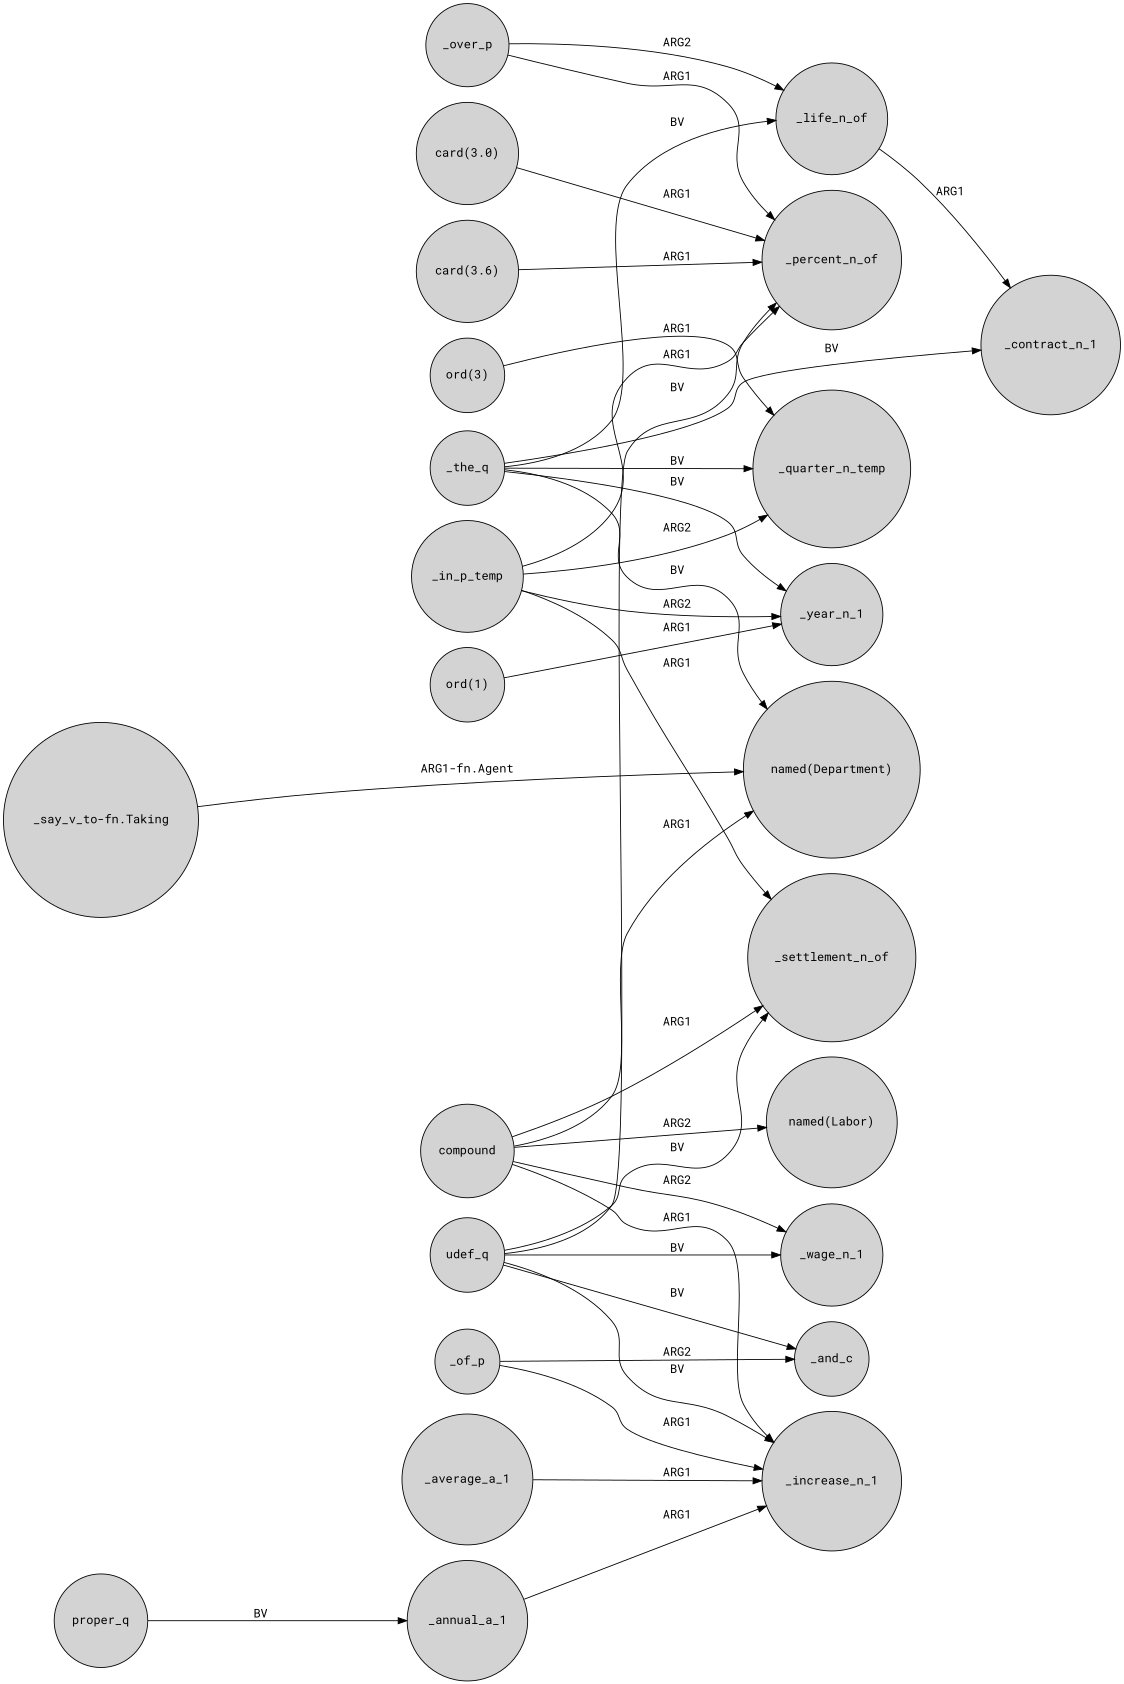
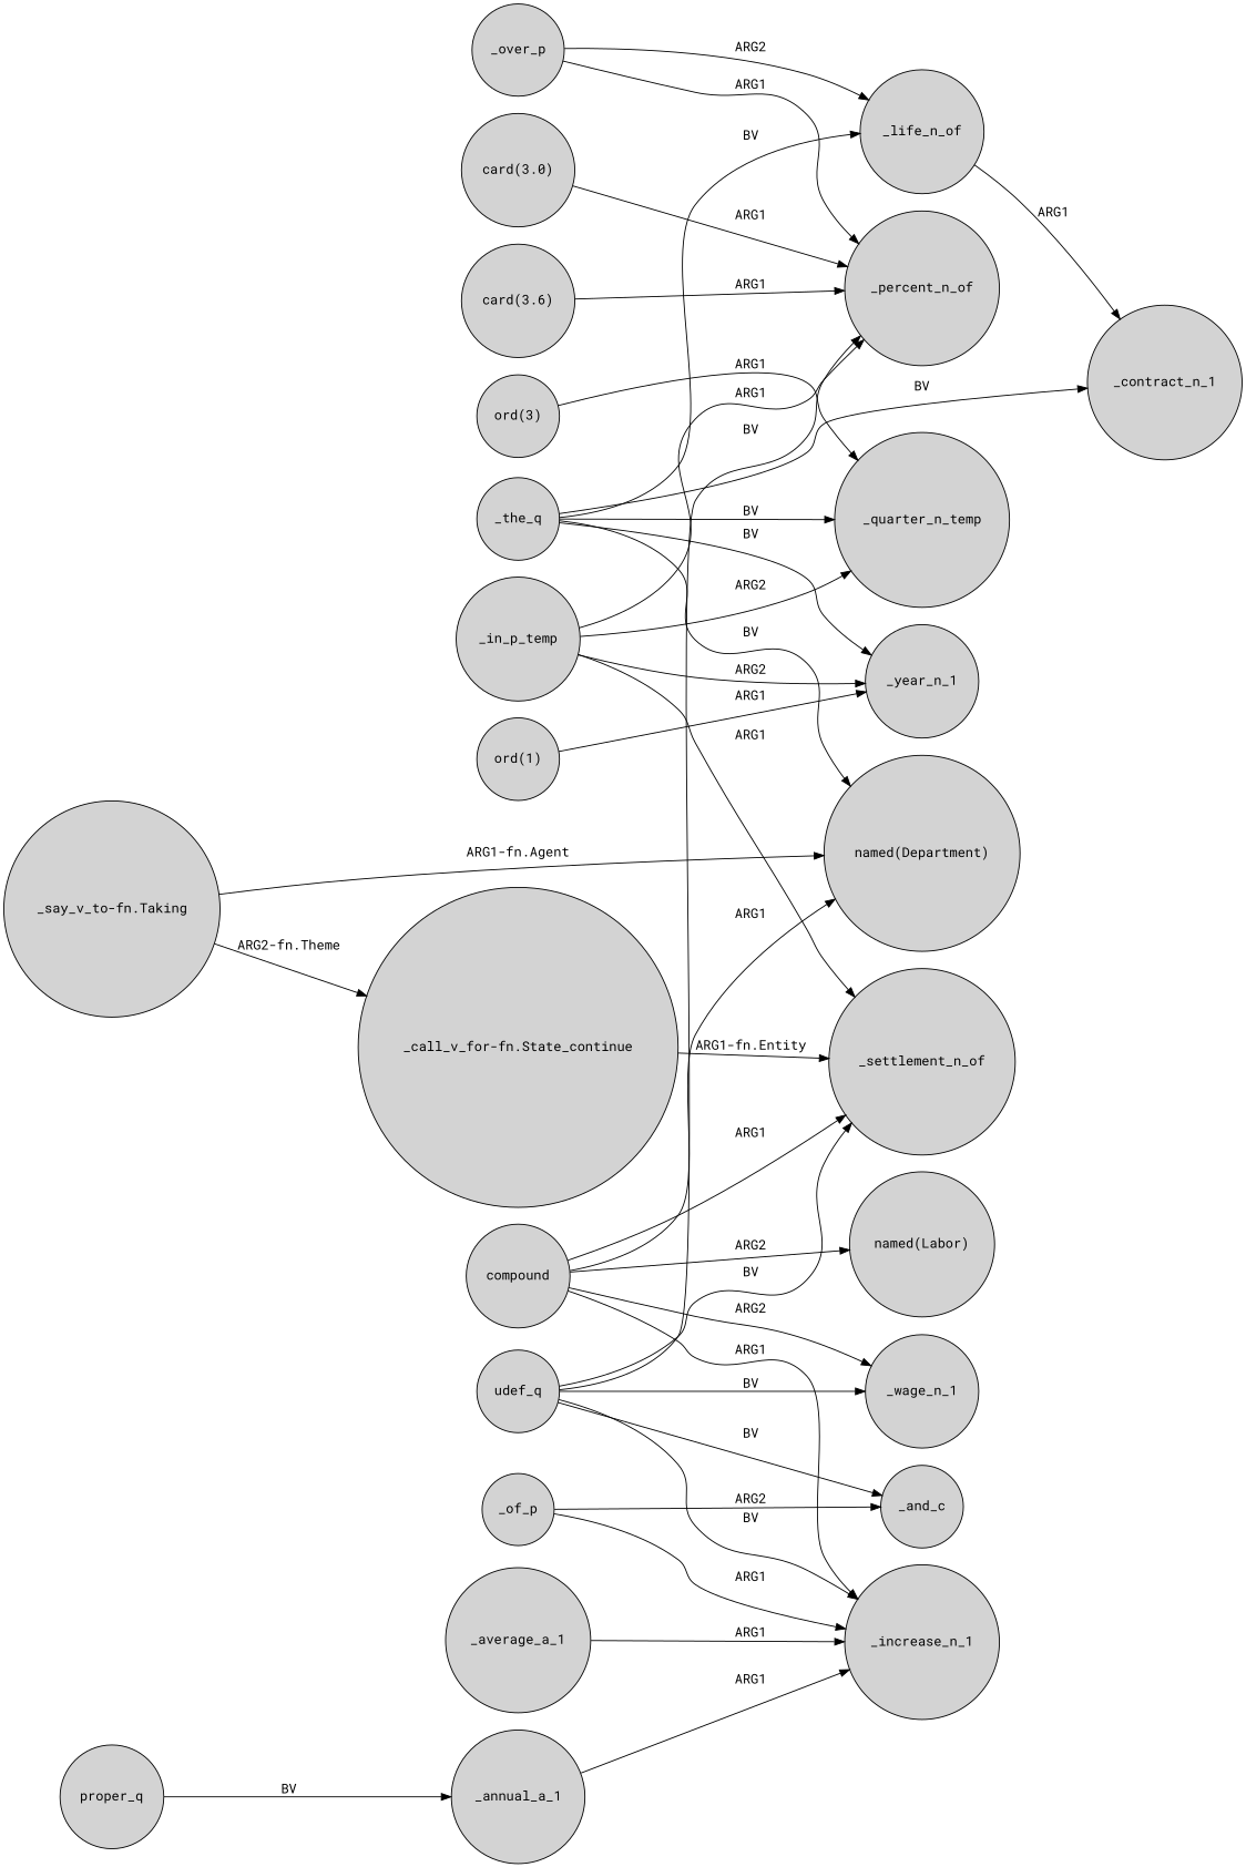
  digraph {
    fontname="Roboto Mono"
    rankdir=LR
    node [fontname="Roboto Mono" shape=circle style=filled]
    edge [fontname="Roboto Mono"]
    _the_q
    _life_n_of
    "named(Department)"
    _quarter_n_temp
    _year_n_1
    _contract_n_1
    "_say_v_to-fn.Taking"
+   "_call_v_for-fn.State_continue"
    _settlement_n_of
    _in_p_temp
    _percent_n_of
    _of_p
    _and_c
    _increase_n_1
    compound
    _wage_n_1
    "named(Labor)"
    "ord(3)"
    "card(3.0)"
    _annual_a_1
    _average_a_1
    "card(3.6)"
    udef_q
    _over_p
    proper_q
    "ord(1)"
    _the_q -> _life_n_of [label=BV]
    _the_q -> "named(Department)" [label=BV]
    _the_q -> _quarter_n_temp [label=BV]
    _the_q -> _year_n_1 [label=BV]
    _the_q -> _contract_n_1 [label=BV]
    _life_n_of -> _contract_n_1 [label=ARG1]
    "_say_v_to-fn.Taking" -> "named(Department)" [label="ARG1-fn.Agent"]
+   "_say_v_to-fn.Taking" -> "_call_v_for-fn.State_continue" [label="ARG2-fn.Theme"]
+   "_call_v_for-fn.State_continue" -> _settlement_n_of [label="ARG1-fn.Entity"]
    _in_p_temp -> _quarter_n_temp [label=ARG2]
    _in_p_temp -> _year_n_1 [label=ARG2]
    _in_p_temp -> _settlement_n_of [label=ARG1]
    _in_p_temp -> _percent_n_of [label=ARG1]
    _of_p -> _and_c [label=ARG2]
    _of_p -> _increase_n_1 [label=ARG1]
    compound -> "named(Department)" [label=ARG1]
    compound -> _settlement_n_of [label=ARG1]
    compound -> _increase_n_1 [label=ARG1]
    compound -> _wage_n_1 [label=ARG2]
    compound -> "named(Labor)" [label=ARG2]
    "ord(3)" -> _quarter_n_temp [label=ARG1]
    "card(3.0)" -> _percent_n_of [label=ARG1]
    _annual_a_1 -> _increase_n_1 [label=ARG1]
    _average_a_1 -> _increase_n_1 [label=ARG1]
    "card(3.6)" -> _percent_n_of [label=ARG1]
    udef_q -> _settlement_n_of [label=BV]
    udef_q -> _percent_n_of [label=BV]
    udef_q -> _and_c [label=BV]
    udef_q -> _increase_n_1 [label=BV]
    udef_q -> _wage_n_1 [label=BV]
    _over_p -> _life_n_of [label=ARG2]
    _over_p -> _percent_n_of [label=ARG1]
    proper_q -> _annual_a_1 [label=BV]
    "ord(1)" -> _year_n_1 [label=ARG1]
  }
